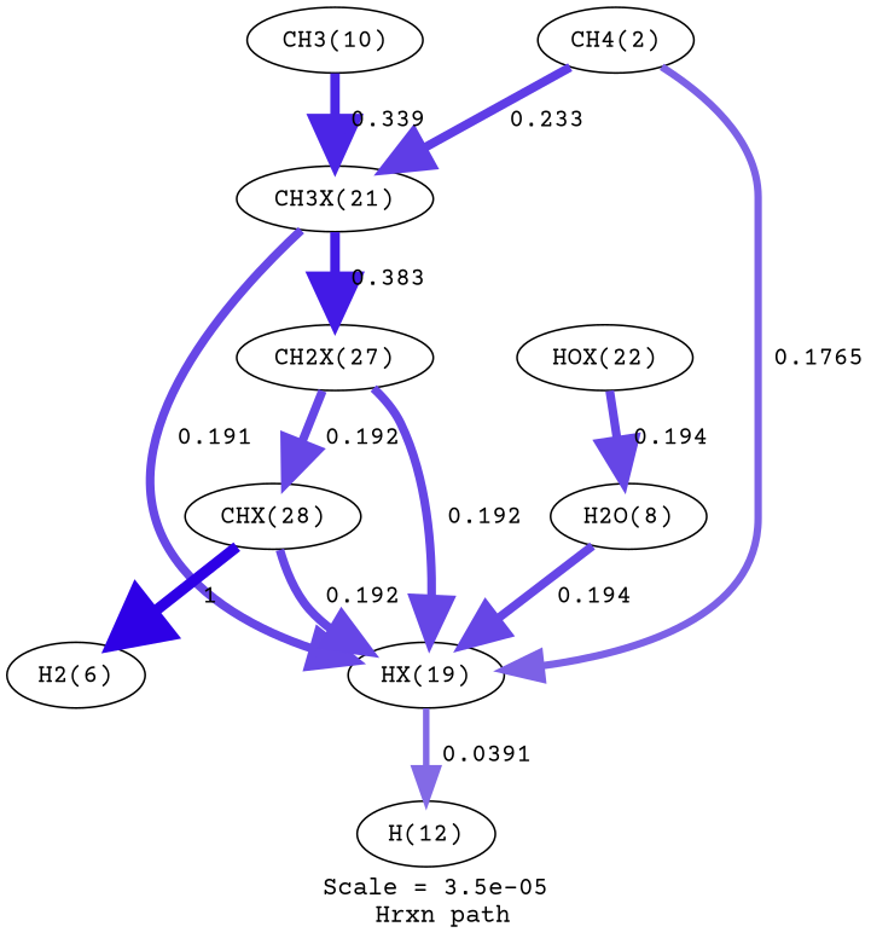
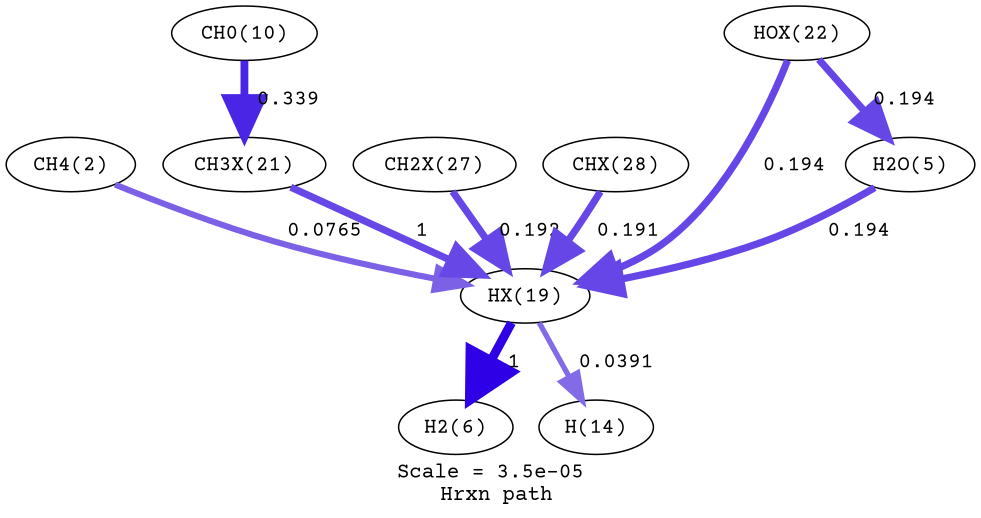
  digraph {
    fontname="Courier Prime"
    label="Scale = 3.5e-05\l Hrxn path"
    node [fontname="Courier Prime"]
    edge [arrowsize=2.38 color="0.7, 0.692, 0.9" fontname="Courier Prime" penwidth=4.75]
    n1 [label="CH4(2)"]
    n2 [label="HX(19)"]
    n3 [label="CH3X(21)"]
    n4 [label="H2(6)"]
-   n5 [label="H(12)"]
+   n5 [label="H(14)"]
    n6 [label="CH2X(27)"]
    n7 [label="CHX(28)"]
    n8 [label="HOX(22)"]
-   n9 [label="H2O(8)"]
-   n10 [label="CH3(10)"]
-   n1 -> n2 [arrowsize=2.03 color="0.7, 0.577, 0.9" label=" 0.1765" penwidth=4.06]
-   n1 -> n3 [arrowsize=2.45 color="0.7, 0.733, 0.9" label=" 0.233" penwidth=4.9]
-   n7 -> n4 [arrowsize=3 color="0.7, 1.5, 0.9" label=" 1" penwidth=6]
+   n9 [label="H2O(5)"]
+   n10 [label="CH0(10)"]
+   n1 -> n2 [arrowsize=2.03 color="0.7, 0.577, 0.9" label=" 0.0765" penwidth=4.06]
+   n2 -> n4 [arrowsize=3 color="0.7, 1.5, 0.9" label=" 1" penwidth=6]
    n2 -> n5 [arrowsize=1.78 color="0.7, 0.539, 0.9" label=" 0.0391" penwidth=3.55]
-   n3 -> n2 [color="0.7, 0.691, 0.9" label=" 0.191"]
-   n3 -> n6 [arrowsize=2.64 color="0.7, 0.883, 0.9" label=" 0.383" penwidth=5.28]
+   n3 -> n2 [color="0.7, 0.691, 0.9" label=" 1"]
    n6 -> n2 [label=" 0.192"]
-   n6 -> n7 [label=" 0.192"]
-   n7 -> n2 [label=" 0.192"]
+   n7 -> n2 [label=" 0.191"]
+   n8 -> n2 [color="0.7, 0.694, 0.9" label=" 0.194" penwidth=4.76]
    n8 -> n9 [color="0.7, 0.694, 0.9" label=" 0.194" penwidth=4.76]
    n9 -> n2 [color="0.7, 0.694, 0.9" label=" 0.194" penwidth=4.76]
    n10 -> n3 [arrowsize=2.59 color="0.7, 0.839, 0.9" label=" 0.339" penwidth=5.18]
  }
